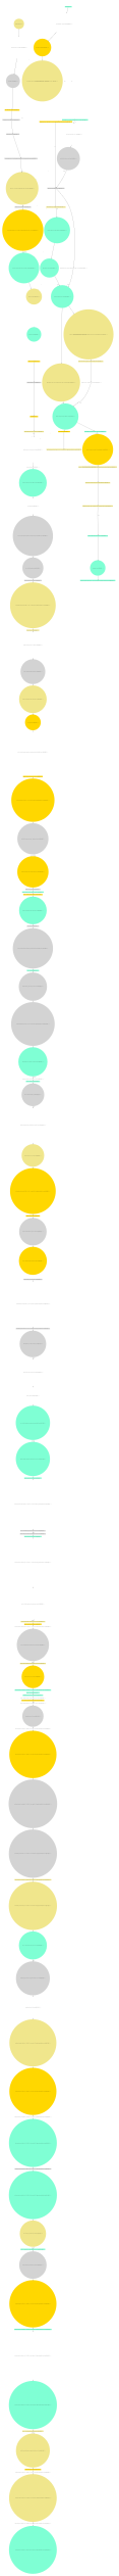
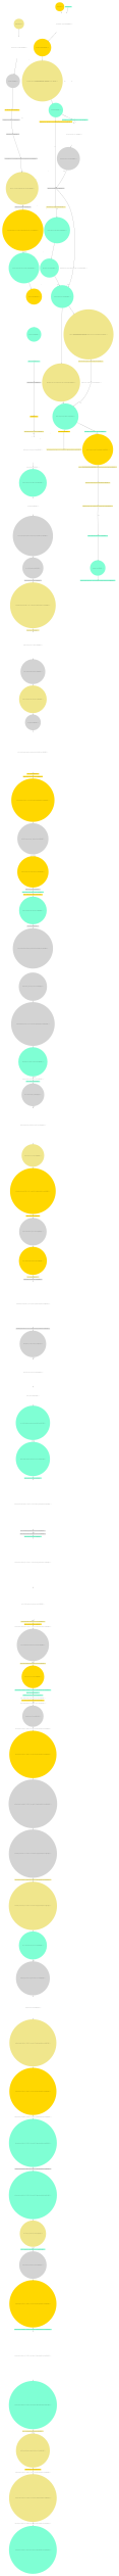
  digraph {
    fontname="Liberation Serif"
    node [fillcolor=aquamarine fontname="Liberation Serif" shape=circle style=filled]
    edge [fontname="Liberation Serif" style=bold]
    n1 [label="assertEquals(\"Query has only one token\",1,tokenList.size())@@@84@@@['0', '0', '1']" shape=note]
    n2 [fillcolor=white label="assertToken(tokenList.get(0),new TokenInfo(\"jumping\",null,\"<ALPHANUM>\",0,7,1,new int((((edu.fdu.CPPDG.tinypdg.pe.ExpressionInfo@ec1935,null,false))@@@85@@@['0', '0', '1']"]
    n3 [fillcolor=white label="tokenList = (List<NamedList>)queryResult.get(\"org.apache.lucene.analysis.core.StopFilter\")@@@88@@@['0', '0', '1']"]
    n4 [fillcolor=white label="queryResult = idResult.get(\"query\")@@@20@@@['0', '0', '1']" shape=note]
    n5 [label="assertEquals(\"Only the default analyzer should be applied\",1,queryResult.size())@@@21@@@['0', '0', '1']"]
    n6 [fillcolor=white label="name = queryResult.getName(0)@@@22@@@['0', '0', '1']"]
    n7 [fillcolor=khaki label="assertToken(tokenList.get(5),new TokenInfo(\"Dogs\",null,\"<ALPHANUM>\",24,28,6,new int((((edu.fdu.CPPDG.tinypdg.pe.ExpressionInfo@ec1a40,null,false))@@@121@@@['0', '0', '1']"]
    n8 [label="tokenList = valueResult.get(\"org.apache.lucene.analysis.core.LowerCaseFilter\")@@@124@@@['0', '0', '1']"]
    n9 [fillcolor=lightgrey label="assertNotNull(\"Expecting the 'LowerCaseFilter' to be applied on the index for the 'text' field\",tokenList)@@@125@@@['0', '0', '1']"]
    n10 [fillcolor=khaki label="assertToken(tokenList.get(0),new TokenInfo(\"the\",null,\"<ALPHANUM>\",0,3,1,new int((((edu.fdu.CPPDG.tinypdg.pe.ExpressionInfo@ec1a6a,null,false))@@@127@@@['0', '0', '1']"]
    n11 [fillcolor=gold label="assertToken(tokenList.get(1),new TokenInfo(\"fox\",null,\"<ALPHANUM>\",4,7,2,new int((((edu.fdu.CPPDG.tinypdg.pe.ExpressionInfo@ec1a80,null,false))@@@130@@@['0', '0', '1']"]
    n12 [fillcolor=white label="assertToken(tokenList.get(2),new TokenInfo(\"jumped\",null,\"<ALPHANUM>\",8,14,3,new int((((edu.fdu.CPPDG.tinypdg.pe.ExpressionInfo@ec1a96,null,false))@@@133@@@['0', '0', '1']" shape=note]
    n13 [fillcolor=lightgrey label="assertEquals(\"Expecting 4 tokens after stop word removal\",4,tokenList.size())@@@147@@@['0', '0', '1']"]
    n14 [fillcolor=gold label="assertToken(tokenList.get(0),new TokenInfo(\"fox\",null,\"<ALPHANUM>\",4,7,2,new int((((edu.fdu.CPPDG.tinypdg.pe.ExpressionInfo@ec1b03,null,false))@@@148@@@['0', '0', '1']"]
    n15 [label="assertToken(tokenList.get(1),new TokenInfo(\"jumped\",null,\"<ALPHANUM>\",8,14,3,new int((((edu.fdu.CPPDG.tinypdg.pe.ExpressionInfo@ec1b1a,null,false))@@@151@@@['0', '0', '1']" shape=note]
    n16 [fillcolor=white label="assertToken(tokenList.get(0),new TokenInfo(\"fox\",null,\"<ALPHANUM>\",4,7,2,new int((((edu.fdu.CPPDG.tinypdg.pe.ExpressionInfo@ec1b74,null,false))@@@163@@@['0', '0', '1']" shape=note]
    n17 [fillcolor=khaki label="assertToken(tokenList.get(1),new TokenInfo(\"jump\",null,\"<ALPHANUM>\",8,14,3,new int((((edu.fdu.CPPDG.tinypdg.pe.ExpressionInfo@ec1b8c,null,true))@@@166@@@['0', '0', '1']"]
    n18 [fillcolor=white label="assertToken(tokenList.get(2),new TokenInfo(\"over\",null,\"<ALPHANUM>\",15,19,4,new int((((edu.fdu.CPPDG.tinypdg.pe.ExpressionInfo@ec1ba4,null,false))@@@169@@@['0', '0', '1']" shape=note]
    n19 [fillcolor=lightgrey label="assertTrue(\"Only the default analyzer should be applied\",name.matches(\"org.apache.solr.schema.FieldType\$DefaultAnalyzer.*\"))@@@47@@@['0', '0', '1']"]
-   n20 [label="tokenList = valueResult.getVal(0)@@@48@@@['0', '0', '1']" shape=note]
    n21 [fillcolor=lightgrey label="assertEquals(\"The 'number_l_p' field value has only one token\",1,tokenList.size())@@@49@@@['0', '0', '1']"]
-   n22 [fillcolor=gold label="NamedList<Object> indexResult@@@15@@@['0', '0', '1']" shape=note]
+   n22 [label="NamedList<Object> indexResult@@@15@@@['0', '0', '1']" shape=note]
    n23 [fillcolor=lightgrey label="NamedList<List<NamedList>> valueResult@@@16@@@['0', '0', '1']" shape=note]
    n24 [fillcolor=gold label="String name@@@17@@@['0', '0', '1']" shape=note]
    n25 [label="assertNotNull(\"expecting result for field type 'charfilthtmlmap'\",textType)@@@12@@@['1', '0', '0']"]
    n26 [label="assertNotNull(\"An analysis for document with key '1' should be returned\",documentResult)@@@12@@@['0', '0', '1']"]
    n27 [label="NamedList indexPart = textType.get(\"index\")@@@13@@@['1', '0', '0']"]
-   n28 [fillcolor=khaki label="NamedList<Object> queryResult@@@13@@@['0', '0', '1']"]
+   n28 [fillcolor=gold label="NamedList<Object> queryResult@@@13@@@['0', '0', '1']"]
    n29 [label="assertNotNull(\"field_types should never be null\",fieldTypes)@@@14@@@['1', '1', '0']"]
    n30 [fillcolor=white label="assertToken(tokenList.get(0),new TokenInfo(\"JUMPING\",null,\"<ALPHANUM>\",0,7,1,new int((((edu.fdu.CPPDG.tinypdg.pe.ExpressionInfo@ec1909,null,false))@@@79@@@['0', '0', '1']"]
    n31 [fillcolor=lightgrey label="tokenList = (List<NamedList>)queryResult.get(\"org.apache.lucene.analysis.core.LowerCaseFilter\")@@@82@@@['0', '0', '1']" shape=note]
    n32 [fillcolor=lightgrey label="assertNotNull(\"Expecting the 'LowerCaseFilter' to be applied on the query for the 'text' field\",tokenList)@@@83@@@['0', '0', '1']" shape=note]
    n33 [fillcolor=khaki label="tokenList = valueResult.get(\"org.apache.lucene.analysis.core.StopFilter\")@@@145@@@['0', '0', '1']"]
    n34 [label="assertNotNull(\"Expecting the 'StopFilter' to be applied on the index for the 'text' field\",tokenList)@@@146@@@['0', '0', '1']" shape=note]
    n35 [fillcolor=lightgrey label="assertTrue(\"Only the default analyzer should be applied\",name.matches(\"org.apache.solr.schema.FieldType\$DefaultAnalyzer.*\"))@@@23@@@['0', '0', '1']"]
    n36 [fillcolor=white label="FieldAnalysisRequest request = new FieldAnalysisRequest()@@@3@@@['1', '1', '0']"]
    n37 [fillcolor=gold label="@SuppressWarnings({\"rawtypes\"}) NamedList<NamedList> result = handler.handleAnalysisRequest(request,h.getCore().getLatestSchema())@@@7@@@['0', '1', '0']" shape=note]
    n38 [label="NamedList<NamedList> result = handler.handleAnalysisRequest(request,h.getCore().getLatestSchema())@@@7@@@['1', '0', '0']" shape=note]
    n39 [fillcolor=gold label="request.addFieldType(\"charfilthtmlmap\")@@@4@@@['1', '1', '0']"]
    n40 [fillcolor=lightgrey label="assertTrue(\"result is null and it shouldn't be\",result != null)@@@10@@@['1', '1', '0']" shape=note]
    n41 [fillcolor=white label="assertTrue(\"result is null and it shouldn't be\",result != null)@@@8@@@['1', '0', '0']"]
    n42 [fillcolor=khaki label="request.setFieldValue(\"<html><body>wh鐃緒申鐃緒申鐃緒申t鐃緒申鐃緒申鐃緒申v鐃緒申鐃緒申鐃緒申r</body></html>\")@@@5@@@['1', '1', '0']"]
    n43 [fillcolor=lightgrey label="document.addField(\"id\",1)@@@4@@@['0', '0', '1']"]
    n44 [fillcolor=white label="assertToken(tokenList.get(2),new TokenInfo(\"over\",null,\"<ALPHANUM>\",15,19,4,new int((((edu.fdu.CPPDG.tinypdg.pe.ExpressionInfo@ec1b31,null,false))@@@154@@@['0', '0', '1']"]
    n45 [label="List<NamedList> tokenList@@@14@@@['0', '0', '1']"]
    n46 [label="assertEquals(\"Query has only one token\",1,tokenList.size())@@@78@@@['0', '0', '1']" shape=note]
    n47 [fillcolor=khaki label="@SuppressWarnings({\"unchecked\",\"rawtypes\"}) NamedList<NamedList> textType = fieldTypes.get(\"charfilthtmlmap\")@@@15@@@['0', '1', '0']"]
    n48 [fillcolor=khaki label="assertEquals(\"wh鐃緒申鐃緒申鐃緒申t鐃緒申鐃緒申鐃緒申v鐃緒申鐃緒申鐃緒申r\",indexPart.get(\"org.apache.lucene.analysis.charfilter.HTMLStripCharFilter\"))@@@15@@@['1', '0', '0']"]
    n49 [label="assertNotNull(\"expecting result for field type 'charfilthtmlmap'\",textType)@@@18@@@['1', '1', '0']"]
    n50 [fillcolor=khaki label="assertEquals(\"whatever\",indexPart.get(\"org.apache.lucene.analysis.charfilter.MappingCharFilter\"))@@@16@@@['1', '0', '0']" shape=note]
    n51 [fillcolor=khaki label="assertEquals(\"Query has only one token\",1,tokenList.size())@@@58@@@['0', '0', '1']"]
    n52 [fillcolor=gold label="assertToken(tokenList.get(0),new TokenInfo(\"JUMPING\",null,\"word\",0,7,1,new int((((edu.fdu.CPPDG.tinypdg.pe.ExpressionInfo@ec1874,null,false))@@@59@@@['0', '0', '1']"]
    n53 [fillcolor=gold label="indexResult = whitetokResult.get(\"index\")@@@62@@@['0', '0', '1']" shape=note]
    n54 [fillcolor=gold label="assertNotNull(\"expecting an index token analysis for field type 'charfilthtmlmap'\",indexPart)@@@22@@@['0', '1', '0']"]
    n55 [fillcolor=khaki label="assertEquals(\"wh鐃緒申鐃緒申鐃緒申t鐃緒申鐃緒申鐃緒申v鐃緒申鐃緒申鐃緒申r\",indexPart.get(\"org.apache.lucene.analysis.charfilter.HTMLStripCharFilter\"))@@@23@@@['0', '1', '0']" shape=note]
    n56 [fillcolor=khaki label="assertEquals(\"whatever\",indexPart.get(\"org.apache.lucene.analysis.charfilter.MappingCharFilter\"))@@@24@@@['0', '1', '0']" shape=note]
    n57 [fillcolor=khaki label="NamedList<Object> result = handler.handleAnalysisRequest(request,h.getCore().getLatestSchema())@@@9@@@['0', '0', '1']"]
    n58 [fillcolor=lightgrey label="assertNotNull(\"result is null and it shouldn't be\",result)@@@10@@@['0', '0', '1']" shape=note]
    n59 [fillcolor=gold label="NamedList<NamedList<NamedList<Object>>> documentResult = (NamedList<NamedList<NamedList<Object>>>)result.get(\"1\")@@@11@@@['0', '0', '1']"]
    n60 [fillcolor=white label="assertNotNull(\"an analysis for the 'id' field should be returned\",idResult)@@@19@@@['0', '0', '1']"]
    n61 [label="assertToken(tokenList.get(0),new TokenInfo(\"jump\",null,\"<ALPHANUM>\",0,7,1,new int((((edu.fdu.CPPDG.tinypdg.pe.ExpressionInfo@ec1990,null,false))@@@97@@@['0', '0', '1']" shape=note]
    n62 [label="indexResult = textResult.get(\"index\")@@@100@@@['0', '0', '1']" shape=note]
    n63 [label="assertEquals(\"The 'text' field has only a single value\",1,indexResult.size())@@@101@@@['0', '0', '1']" shape=note]
    n64 [fillcolor=white label="assertNotNull(\"an analysis for the 'text' field should be returned\",textResult)@@@74@@@['0', '0', '1']"]
    n65 [fillcolor=white label="queryResult = textResult.get(\"query\")@@@75@@@['0', '0', '1']"]
    n66 [label="tokenList = (List<NamedList>)queryResult.get(\"org.apache.lucene.analysis.standard.StandardTokenizer\")@@@76@@@['0', '0', '1']"]
    n67 [fillcolor=gold label="valueResult = (NamedList<List<NamedList>>)indexResult.get(\"Jumping Jack\")@@@64@@@['0', '0', '1']"]
+   n68 [fillcolor=khaki label="tokenList = valueResult.getVal(0)@@@65@@@['0', '0', '1']" shape=note]
    n69 [fillcolor=lightgrey label="assertEquals(\"Expecting 2 tokens to be present\",2,tokenList.size())@@@66@@@['0', '0', '1']" shape=note]
    n70 [fillcolor=gold label="tokenList = valueResult.get(\"org.apache.lucene.analysis.standard.StandardTokenizer\")@@@103@@@['0', '0', '1']" shape=note]
    n71 [fillcolor=white label="assertNotNull(\"Expecting the 'StandardTokenizer' to be applied on the index for the 'text' field\",tokenList)@@@104@@@['0', '0', '1']" shape=note]
    n72 [fillcolor=lightgrey label="assertEquals(\"Expecting 6 tokens\",6,tokenList.size())@@@105@@@['0', '0', '1']"]
    n73 [fillcolor=lightgrey label="assertToken(tokenList.get(1),new TokenInfo(\"Jack\",null,\"word\",8,12,2,new int((((edu.fdu.CPPDG.tinypdg.pe.ExpressionInfo@ec18c8,null,false))@@@70@@@['0', '0', '1']" shape=note]
    n74 [fillcolor=lightgrey label="NamedList<NamedList<Object>> textResult = documentResult.get(\"text\")@@@73@@@['0', '0', '1']"]
    n75 [label="@SuppressWarnings({\"rawtypes\"}) NamedList indexPart = textType.get(\"index\")@@@19@@@['0', '1', '0']" shape=note]
    n76 [fillcolor=lightgrey label="assertToken(tokenList.get(0),new TokenInfo(\"88\",null,\"word\",0,2,1,new int((((edu.fdu.CPPDG.tinypdg.pe.ExpressionInfo@ec1831,null,false))@@@50@@@['0', '0', '1']"]
    n77 [label="NamedList<NamedList<Object>> whitetokResult = documentResult.get(\"whitetok\")@@@53@@@['0', '0', '1']"]
    n78 [fillcolor=white label="assertNotNull(\"an analysis for the 'whitetok' field should be returned\",whitetokResult)@@@54@@@['0', '0', '1']" shape=note]
    n79 [fillcolor=khaki label="NamedList<NamedList> textType = fieldTypes.get(\"charfilthtmlmap\")@@@11@@@['1', '0', '0']" shape=note]
    n80 [fillcolor=white label="@SuppressWarnings({\"unchecked\",\"rawtypes\"}) NamedList<NamedList> fieldTypes = result.get(\"field_types\")@@@11@@@['0', '1', '0']" shape=note]
    n81 [fillcolor=khaki label="@SuppressWarnings({\"unchecked\",\"rawtypes\"}) List<NamedList> tokenList = (List<NamedList>)indexPart.get(.getName())@@@25@@@['0', '1', '0']" shape=note]
    n82 [fillcolor=khaki label="assertNotNull(\"Expecting the 'PorterStemFilter' to be applied on the query for the 'text' field\",tokenList)@@@95@@@['0', '0', '1']" shape=note]
    n83 [fillcolor=gold label="assertEquals(\"Query has only one token\",1,tokenList.size())@@@96@@@['0', '0', '1']"]
    n84 [fillcolor=lightgrey label="name = queryResult.getName(0)@@@46@@@['0', '0', '1']" shape=note]
    n85 [label="assertEquals(\"The number_l_p field has only a single value\",1,indexResult.size())@@@43@@@['0', '0', '1']" shape=note]
    n86 [fillcolor=gold label="valueResult = (NamedList<List<NamedList>>)indexResult.get(\"88\")@@@44@@@['0', '0', '1']" shape=note]
    n87 [label="assertEquals(\"Only the default analyzer should be applied\",1,valueResult.size())@@@45@@@['0', '0', '1']"]
    n88 [fillcolor=lightgrey label="assertEquals(\"Query has only one token\",1,tokenList.size())@@@25@@@['0', '0', '1']" shape=note]
    n89 [fillcolor=khaki label="assertToken(tokenList.get(0),new TokenInfo(\"JUMPING\",null,\"word\",0,7,1,new int((((edu.fdu.CPPDG.tinypdg.pe.ExpressionInfo@ec1776,null,false))@@@26@@@['0', '0', '1']"]
    n90 [fillcolor=khaki label="indexResult = idResult.get(\"index\")@@@29@@@['0', '0', '1']" shape=note]
    n91 [label="assertToken(tokenList.get(3),new TokenInfo(\"dog\",null,\"<ALPHANUM>\",24,28,6,new int((((edu.fdu.CPPDG.tinypdg.pe.ExpressionInfo@ec1bbc,null,false))@@@172@@@['0', '0', '1']"]
    n92 [fillcolor=lightgrey label="assertEquals(\"The 'whitetok' field has only a single value\",1,indexResult.size())@@@63@@@['0', '0', '1']"]
    n93 [fillcolor=gold label="assertEquals(\"The 'id' field value has only one token\",1,tokenList.size())@@@36@@@['0', '0', '1']" shape=note]
    n94 [fillcolor=gold label="assertToken(tokenList.get(0),new TokenInfo(\"1\",null,\"word\",0,1,1,new int((((edu.fdu.CPPDG.tinypdg.pe.ExpressionInfo@ec17cd,null,false))@@@37@@@['0', '0', '1']"]
    n95 [fillcolor=lightgrey label="NamedList<NamedList<Object>> number_l_p_Result = documentResult.get(\"number_l_p\")@@@40@@@['0', '0', '1']"]
+   n96 [label="request.setShowMatch(false)@@@6@@@['1', '1', '0']"]
    n97 [fillcolor=white label="assertToken(tokenList.get(0),new TokenInfo(\"Jumping\",null,\"word\",0,7,1,new int((((edu.fdu.CPPDG.tinypdg.pe.ExpressionInfo@ec18b3,null,false))@@@67@@@['0', '0', '1']"]
    n98 [fillcolor=white label="assertToken(tokenList.get(0),new TokenInfo(\"The\",null,\"<ALPHANUM>\",0,3,1,new int((((edu.fdu.CPPDG.tinypdg.pe.ExpressionInfo@ec19d7,null,false))@@@106@@@['0', '0', '1']" shape=note]
    n99 [fillcolor=gold label="assertToken(tokenList.get(1),new TokenInfo(\"Fox\",null,\"<ALPHANUM>\",4,7,2,new int((((edu.fdu.CPPDG.tinypdg.pe.ExpressionInfo@ec19ec,null,false))@@@109@@@['0', '0', '1']"]
    n100 [label="assertNotNull(\"Expecting MockTokenizer analysis breakdown\",tokenList)@@@28@@@['0', '1', '0']" shape=note]
    n101 [fillcolor=khaki label="assertToken(tokenList.get(4),new TokenInfo(\"The\",null,\"<ALPHANUM>\",20,23,5,new int((((edu.fdu.CPPDG.tinypdg.pe.ExpressionInfo@ec1a2b,null,false))@@@118@@@['0', '0', '1']" shape=note]
    n102 [fillcolor=white label="assertEquals(\"The id field has only a single value\",1,indexResult.size())@@@30@@@['0', '0', '1']"]
    n103 [fillcolor=lightgrey label="valueResult = (NamedList<List<NamedList>>)indexResult.get(\"1\")@@@31@@@['0', '0', '1']"]
+   n104 [fillcolor=gold label="tokenList = valueResult.getVal(0)@@@35@@@['0', '0', '1']" shape=note]
    n105 [fillcolor=lightgrey label="assertToken(tokenList.get(2),new TokenInfo(\"Jumped\",null,\"<ALPHANUM>\",8,14,3,new int((((edu.fdu.CPPDG.tinypdg.pe.ExpressionInfo@ec1a01,null,false))@@@112@@@['0', '0', '1']"]
    n106 [fillcolor=lightgrey label="assertToken(tokenList.get(3),new TokenInfo(\"Over\",null,\"<ALPHANUM>\",15,19,4,new int((((edu.fdu.CPPDG.tinypdg.pe.ExpressionInfo@ec1a16,null,false))@@@115@@@['0', '0', '1']"]
    n107 [fillcolor=lightgrey label="NamedList<NamedList> fieldTypes = result.get(\"field_types\")@@@9@@@['1', '0', '0']"]
    n108 [label="assertToken(tokenList.get(3),new TokenInfo(\"dogs\",null,\"<ALPHANUM>\",24,28,6,new int((((edu.fdu.CPPDG.tinypdg.pe.ExpressionInfo@ec1b48,null,false))@@@157@@@['0', '0', '1']"]
    n109 [fillcolor=khaki label="tokenList = valueResult.get(\"org.apache.lucene.analysis.en.PorterStemFilter\")@@@160@@@['0', '0', '1']" shape=note]
    n110 [fillcolor=khaki label="assertNotNull(\"Expecting the 'PorterStemFilter' to be applied on the index for the 'text' field\",tokenList)@@@161@@@['0', '0', '1']"]
    n111 [label="assertEquals(tokenList.size(),1)@@@29@@@['0', '1', '0']"]
    n112 [label="assertToken(tokenList.get(0),new TokenInfo(\"whatever\",null,\"word\",12,20,1,new int((((edu.fdu.CPPDG.tinypdg.pe.ExpressionInfo@ec16bc,null,false))@@@30@@@['0', '1', '0']" shape=note]
    n113 [label="assertToken(tokenList.get(3),new TokenInfo(\"over\",null,\"<ALPHANUM>\",15,19,4,new int((((edu.fdu.CPPDG.tinypdg.pe.ExpressionInfo@ec1aac,null,false))@@@136@@@['0', '0', '1']"]
    n114 [fillcolor=khaki label="testHandleAnalysisRequest['0', '0', '1']"]
    n115 [fillcolor=white label="SolrInputDocument document = new SolrInputDocument()@@@3@@@['0', '0', '1']"]
    n116 [fillcolor=lightgrey label="DocumentAnalysisRequest request = new DocumentAnalysisRequest().setQuery(\"JUMPING\").setShowMatch(true).addDocument(document)@@@8@@@['0', '0', '1']" shape=note]
    n117 [fillcolor=gold label="document.addField(\"whitetok\",\"Jumping Jack\")@@@5@@@['0', '0', '1']" shape=note]
    n118 [fillcolor=lightgrey label="document.addField(\"text\",\"The Fox Jumped Over The Dogs\")@@@6@@@['0', '0', '1']" shape=note]
    n119 [fillcolor=white label="assertTrue(\"Only the default analyzer should be applied\",name.matches(\"org.apache.solr.schema.FieldType\$DefaultAnalyzer.*\"))@@@34@@@['0', '0', '1']"]
    n120 [fillcolor=white label="assertEquals(\"Expecting 6 tokens\",6,tokenList.size())@@@126@@@['0', '0', '1']"]
    n121 [fillcolor=white label="valueResult = (NamedList<List<NamedList>>)indexResult.get(\"The Fox Jumped Over The Dogs\")@@@102@@@['0', '0', '1']" shape=note]
    n122 [fillcolor=lightgrey label="document.addField(\"number_l_p\",88L)@@@7@@@['0', '0', '1']" shape=note]
    n123 [fillcolor=lightgrey label="assertToken(tokenList.get(4),new TokenInfo(\"the\",null,\"<ALPHANUM>\",20,23,5,new int((((edu.fdu.CPPDG.tinypdg.pe.ExpressionInfo@ec1ac2,null,false))@@@139@@@['0', '0', '1']" shape=note]
    n124 [label="assertToken(tokenList.get(5),new TokenInfo(\"dogs\",null,\"<ALPHANUM>\",24,28,6,new int((((edu.fdu.CPPDG.tinypdg.pe.ExpressionInfo@ec1ad8,null,false))@@@142@@@['0', '0', '1']"]
    n125 [fillcolor=white label="assertToken(tokenList.get(0),new TokenInfo(\"jumping\",null,\"<ALPHANUM>\",0,7,1,new int((((edu.fdu.CPPDG.tinypdg.pe.ExpressionInfo@ec1962,null,false))@@@91@@@['0', '0', '1']" shape=note]
    n126 [fillcolor=lightgrey label="tokenList = (List<NamedList>)queryResult.get(\"org.apache.lucene.analysis.en.PorterStemFilter\")@@@94@@@['0', '0', '1']"]
    n127 [fillcolor=white label="List<NamedList> tokenList = (List<NamedList>)indexPart.get(.getName())@@@17@@@['1', '0', '0']" shape=note]
    n128 [fillcolor=gold label="assertEquals(tokenList.size(),1)@@@19@@@['1', '0', '0']" shape=note]
    n129 [fillcolor=khaki label="assertToken(tokenList.get(0),new TokenInfo(\"whatever\",null,\"word\",12,20,1,new int((((edu.fdu.CPPDG.tinypdg.pe.ExpressionInfo@ec162a,null,false))@@@20@@@['1', '0', '0']" shape=note]
    n130 [fillcolor=lightgrey label="tokenList = (List<NamedList>)queryResult.getVal(0)@@@24@@@['0', '0', '1']"]
    n131 [fillcolor=khaki label="assertNotNull(\"Expecting the 'StopFilter' to be applied on the query for the 'text' field\",tokenList)@@@89@@@['0', '0', '1']" shape=note]
    n132 [fillcolor=lightgrey label="indexResult = number_l_p_Result.get(\"index\")@@@42@@@['0', '0', '1']" shape=note]
    n133 [label="assertNotNull(\"Expecting the 'StandardTokenizer' to be applied on the query for the 'text' field\",tokenList)@@@77@@@['0', '0', '1']"]
    n134 [fillcolor=khaki label="assertEquals(\"Only the default analyzer should be applied\",1,valueResult.size())@@@32@@@['0', '0', '1']"]
    n135 [fillcolor=gold label="assertNotNull(\"an analysis for the 'number_l_p' field should be returned\",number_l_p_Result)@@@41@@@['0', '0', '1']"]
    n136 [label="queryResult = whitetokResult.get(\"query\")@@@55@@@['0', '0', '1']" shape=note]
    n137 [fillcolor=lightgrey label="tokenList = (List<NamedList>)queryResult.get(.getName())@@@56@@@['0', '0', '1']"]
    n138 [fillcolor=khaki label="NamedList<NamedList<Object>> idResult = documentResult.get(\"id\")@@@18@@@['0', '0', '1']" shape=note]
    n139 [fillcolor=gold label="assertEquals(\"Expecting 4 tokens\",4,tokenList.size())@@@162@@@['0', '0', '1']" shape=note]
-   n141 [fillcolor=gold label="name = queryResult.getName(0)@@@33@@@['0', '0', '1']"]
+   n140 [fillcolor=gold label="testCharFilterAnalysis['0', '1', '0']"]
+   n141 [fillcolor=lightgrey label="name = queryResult.getName(0)@@@33@@@['0', '0', '1']"]
    n142 [fillcolor=white label="assertNotNull(\"Expecting the 'MockTokenizer' to be applied on the query for the 'whitetok' field\",tokenList)@@@57@@@['0', '0', '1']"]
    n143 [fillcolor=gold label="assertEquals(\"Query has only one token\",1,tokenList.size())@@@90@@@['0', '0', '1']" shape=note]
    n144 [label="testCharFilterAnalysis['1', '0', '0']" shape=note]
    n1 -> n2
    n2 -> n3
    n3 -> n131 [label=tokenList style=solid]
    n3 -> n131
    n4 -> n5
    n5 -> n6
    n6 -> n35
    n7 -> n8
    n8 -> n9
    n8 -> n9 [label=tokenList style=solid]
    n9 -> n120
    n10 -> n11
    n11 -> n12
    n12 -> n113
    n13 -> n14
    n14 -> n15
    n15 -> n44
    n16 -> n17
    n17 -> n18
    n18 -> n91
-   n19 -> n20
-   n20 -> n21
    n21 -> n76
    n22 -> n23
    n23 -> n24
    n24 -> n138
    n25 -> n26 [label=0 style=dashed]
    n25 -> n27
    n26 -> n28
    n27 -> n28 [label=0 style=dashed]
    n27 -> n29 [label=indexPart style=solid]
    n27 -> n29
    n28 -> n45 [style=dashed]
    n29 -> n47
    n29 -> n48
    n30 -> n31
    n31 -> n32
    n31 -> n32 [label=tokenList style=solid]
    n32 -> n1
    n33 -> n34 [label=tokenList style=solid]
    n33 -> n34
    n34 -> n13
    n35 -> n130
    n36 -> n37 [label=request style=solid]
    n36 -> n38 [label=request style=solid]
    n36 -> n39
    n37 -> n40 [label=result style=solid]
    n37 -> n40
    n38 -> n41
    n38 -> n41 [label=result style=solid]
    n39 -> n42
    n39 -> n43 [label=0 style=dashed]
    n40 -> n58 [label=0 style=dashed]
    n40 -> n79
    n40 -> n80
    n41 -> n107
+   n42 -> n96
    n43 -> n117
    n44 -> n108
    n45 -> n22 [style=dashed]
    n46 -> n30
    n47 -> n49
    n47 -> n49 [label=textType style=solid]
    n48 -> n50
    n49 -> n75
    n49 -> n128
    n50 -> n127
    n51 -> n52
    n52 -> n53
    n53 -> n92
    n54 -> n55
    n55 -> n56
    n56 -> n81
    n57 -> n58 [label=result style=solid]
    n57 -> n58
    n58 -> n59
    n59 -> n26
    n59 -> n26 [label=documentResult style=solid]
    n60 -> n4
    n61 -> n62
    n62 -> n63
    n63 -> n121
    n64 -> n65
    n65 -> n66
    n66 -> n133 [label=tokenList style=solid]
    n66 -> n133
+   n67 -> n68
+   n68 -> n69
    n69 -> n97
    n70 -> n71
    n70 -> n71 [label=tokenList style=solid]
    n71 -> n72
    n72 -> n98
    n73 -> n74
    n74 -> n64
    n74 -> n64 [label=textResult style=solid]
    n75 -> n54 [label=indexPart style=solid]
    n75 -> n54
    n76 -> n77
    n77 -> n78
    n77 -> n78 [label=whitetokResult style=solid]
    n78 -> n136
    n79 -> n25 [label=textType style=solid]
    n79 -> n25
    n79 -> n59 [label=0 style=dashed]
    n80 -> n29 [label=fieldTypes style=solid]
    n80 -> n29
    n81 -> n100
    n81 -> n100 [label=tokenList style=solid]
    n82 -> n83
    n83 -> n61
    n84 -> n19
    n85 -> n86
    n86 -> n87
    n87 -> n84
    n88 -> n89
    n89 -> n90
    n90 -> n102
    n92 -> n67
    n93 -> n94
    n94 -> n95
    n95 -> n135 [label=number_l_p_Result style=solid]
    n95 -> n135
+   n96 -> n37
+   n96 -> n38
    n97 -> n73
    n98 -> n99
    n99 -> n105
    n100 -> n111
    n101 -> n7
    n102 -> n103
    n103 -> n134
+   n104 -> n93
    n105 -> n106
    n106 -> n101
    n107 -> n40
    n107 -> n40 [label=fieldTypes style=solid]
    n107 -> n57 [label=0 style=dashed]
    n108 -> n109
    n109 -> n110 [label=tokenList style=solid]
    n109 -> n110
    n110 -> n139
    n111 -> n112
    n113 -> n123
    n114 -> n115
    n115 -> n43
    n115 -> n116 [label=document style=solid]
    n116 -> n57
    n116 -> n57 [label=request style=solid]
    n117 -> n118
    n118 -> n122
+   n119 -> n104
    n120 -> n10
    n121 -> n70
    n122 -> n116
    n123 -> n124
    n124 -> n33
    n125 -> n126
    n126 -> n82 [label=tokenList style=solid]
    n126 -> n82
    n127 -> n49
    n127 -> n49 [label=tokenList style=solid]
    n128 -> n60 [label=0 style=dashed]
    n128 -> n129
    n130 -> n88
    n131 -> n143
    n132 -> n85
    n133 -> n46
    n134 -> n141
    n135 -> n132
    n136 -> n137
    n137 -> n142
    n137 -> n142 [label=tokenList style=solid]
    n138 -> n60 [label=idResult style=solid]
    n138 -> n60
    n139 -> n16
+   n140 -> n36
    n141 -> n119
    n142 -> n51
    n143 -> n125
    n144 -> n36
  }
